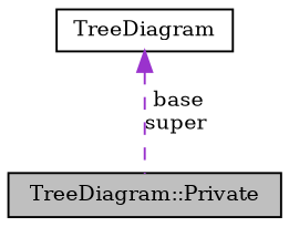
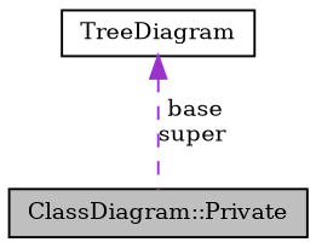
  digraph {
    fontname="DejaVu Serif"
    node [color=black fontname="DejaVu Serif" fontsize=10 shape=record style=filled]
-   n1 [fillcolor=grey75 fontcolor=black height=0.2 label="TreeDiagram::Private" width=0.4]
+   n1 [fillcolor=grey75 fontcolor=black height=0.2 label="ClassDiagram::Private" width=0.4]
    n2 [fillcolor=white height=0.2 label=TreeDiagram width=0.4]
    n2 -> n1 [color=darkorchid3 dir=back fontname="DejaVu Serif" fontsize=10 label=" base\nsuper" labelfontname=Helvetica labelfontsize=10 style=dashed]
  }
